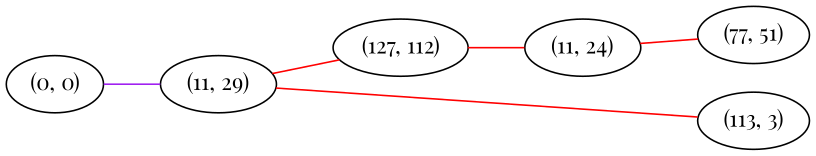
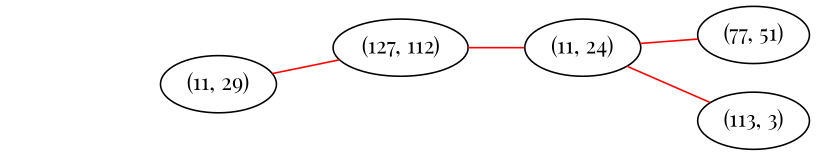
  graph {
    fontname="Playfair Display"
    rankdir=LR
    node [fontname="Playfair Display"]
    edge [color=red fontname="Playfair Display" weight=1]
-   "(0, 0)"
    "(11, 29)"
    "(127, 112)"
    "(113, 3)"
    n5 [label="(11, 24)"]
    "(77, 51)"
-   "(0, 0)" -- "(11, 29)" [color=purple weight=4]
    "(11, 29)" -- "(127, 112)"
-   "(11, 29)" -- "(113, 3)"
+   n5 -- "(113, 3)"
    "(127, 112)" -- n5
    n5 -- "(77, 51)"
  }
